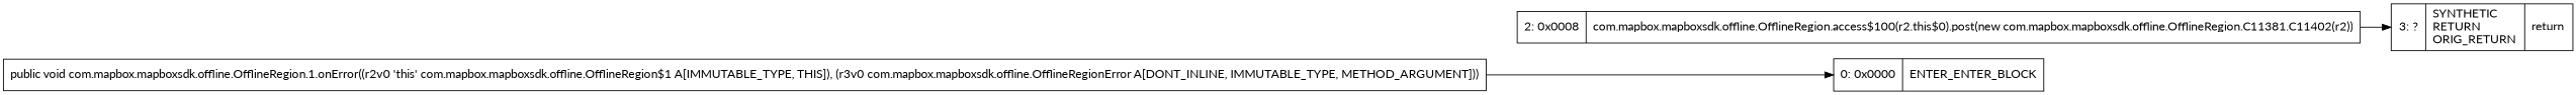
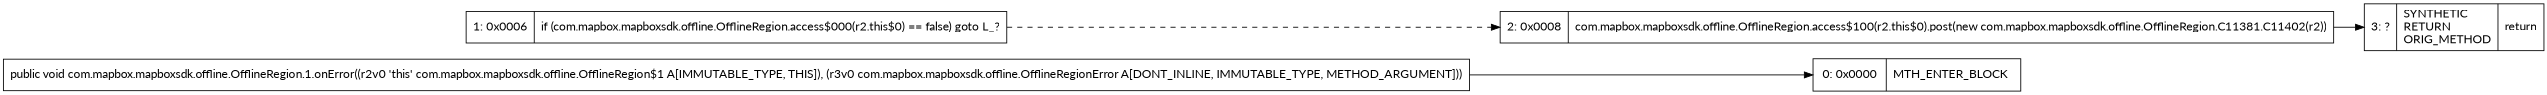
  digraph {
    fontname=Lato
    rankdir=LR
    node [fontname=Lato shape=record]
    edge [fontname=Lato]
-   n1 [label="{0\:\ 0x0000|ENTER_ENTER_BLOCK\l}"]
+   n1 [label="{0\:\ 0x0000|MTH_ENTER_BLOCK\l}"]
+   n2 [label="{1\:\ 0x0006|if (com.mapbox.mapboxsdk.offline.OfflineRegion.access$000(r2.this$0) == false) goto L_?\l}"]
    n3 [label="{2\:\ 0x0008|com.mapbox.mapboxsdk.offline.OfflineRegion.access$100(r2.this$0).post(new com.mapbox.mapboxsdk.offline.OfflineRegion.C11381.C11402(r2))\l}"]
-   n4 [label="{3\:\ ?|SYNTHETIC\lRETURN\lORIG_RETURN\l|return\l}"]
+   n4 [label="{3\:\ ?|SYNTHETIC\lRETURN\lORIG_METHOD\l|return\l}"]
    n5 [label="{public void com.mapbox.mapboxsdk.offline.OfflineRegion.1.onError((r2v0 'this' com.mapbox.mapboxsdk.offline.OfflineRegion$1 A[IMMUTABLE_TYPE, THIS]), (r3v0 com.mapbox.mapboxsdk.offline.OfflineRegionError A[DONT_INLINE, IMMUTABLE_TYPE, METHOD_ARGUMENT])) }"]
+   n2 -> n3 [style=dashed]
    n3 -> n4
    n5 -> n1
  }
